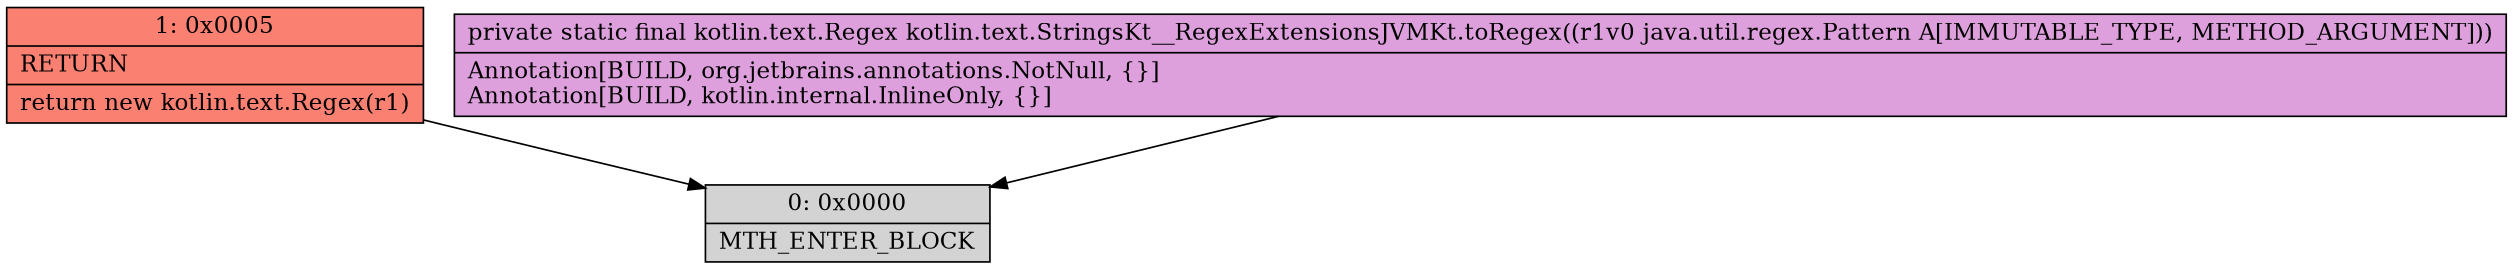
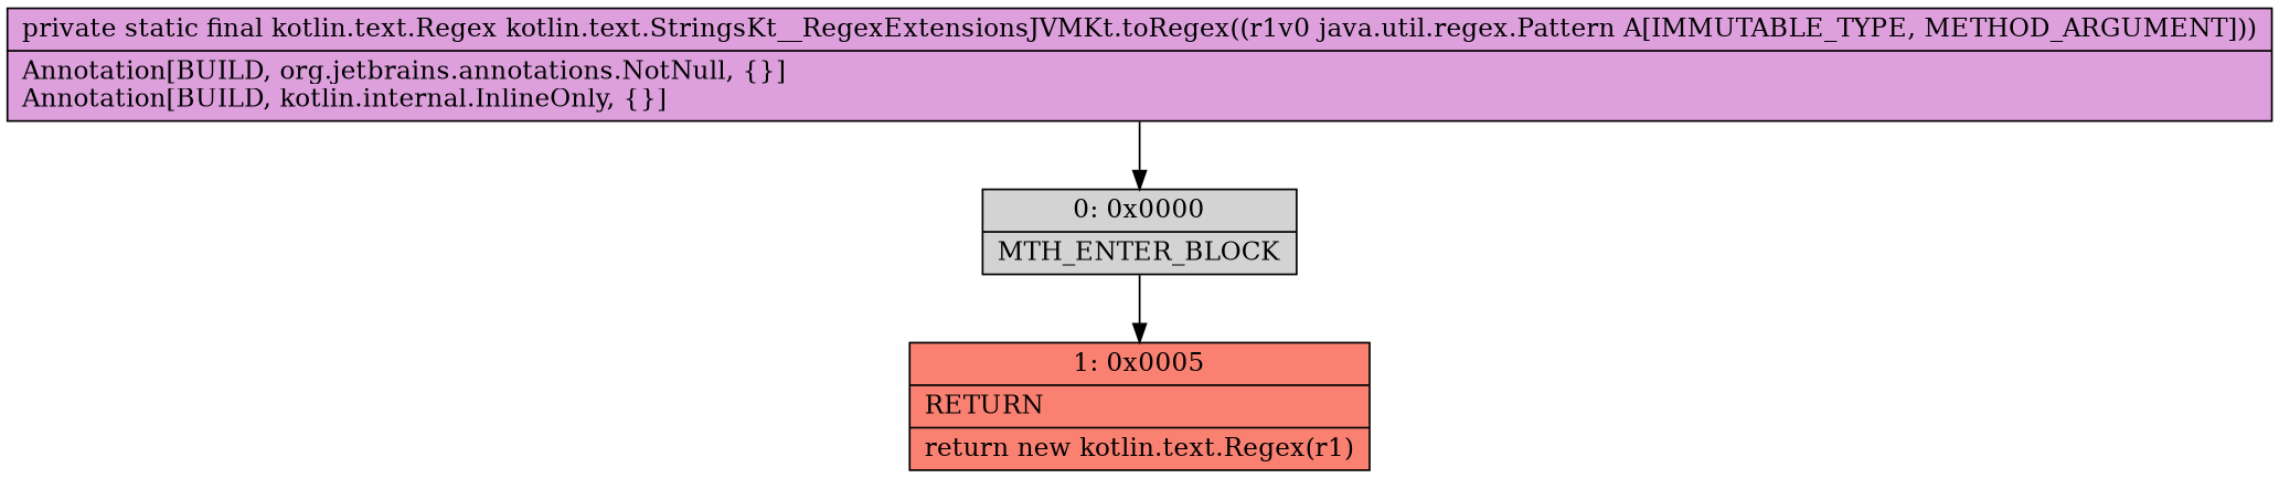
  digraph {
    node [shape=record style=filled]
    n1 [label="{0\:\ 0x0000|MTH_ENTER_BLOCK\l}" fillcolor=lightgrey]
    n2 [label="{1\:\ 0x0005|RETURN\l|return new kotlin.text.Regex(r1)\l}" fillcolor=salmon]
    n3 [label="{private static final kotlin.text.Regex kotlin.text.StringsKt__RegexExtensionsJVMKt.toRegex((r1v0 java.util.regex.Pattern A[IMMUTABLE_TYPE, METHOD_ARGUMENT]))  | Annotation[BUILD, org.jetbrains.annotations.NotNull, \{\}]\lAnnotation[BUILD, kotlin.internal.InlineOnly, \{\}]\l}" fillcolor=plum]
-   n2 -> n1
+   n1 -> n2
    n3 -> n1
  }
